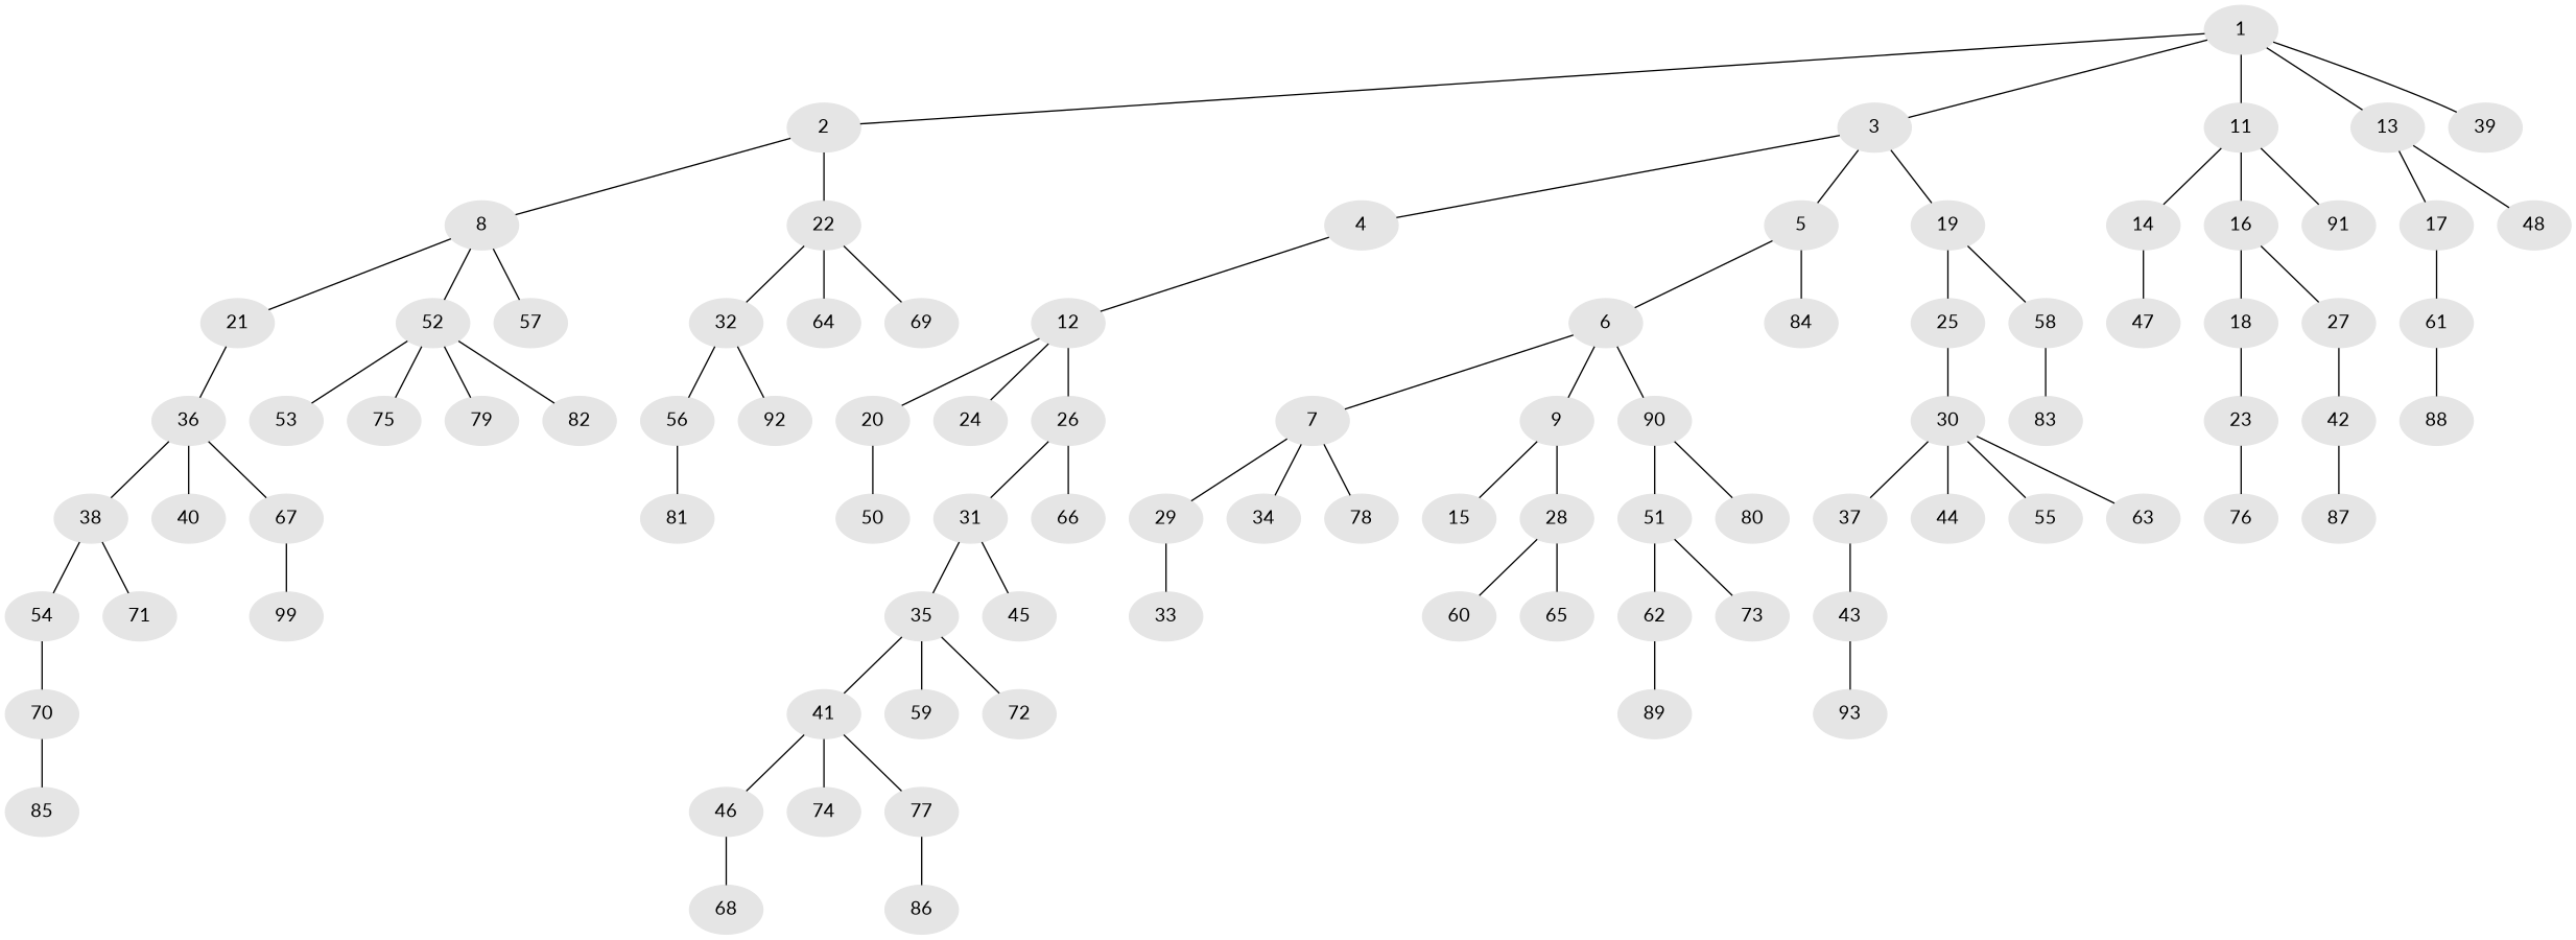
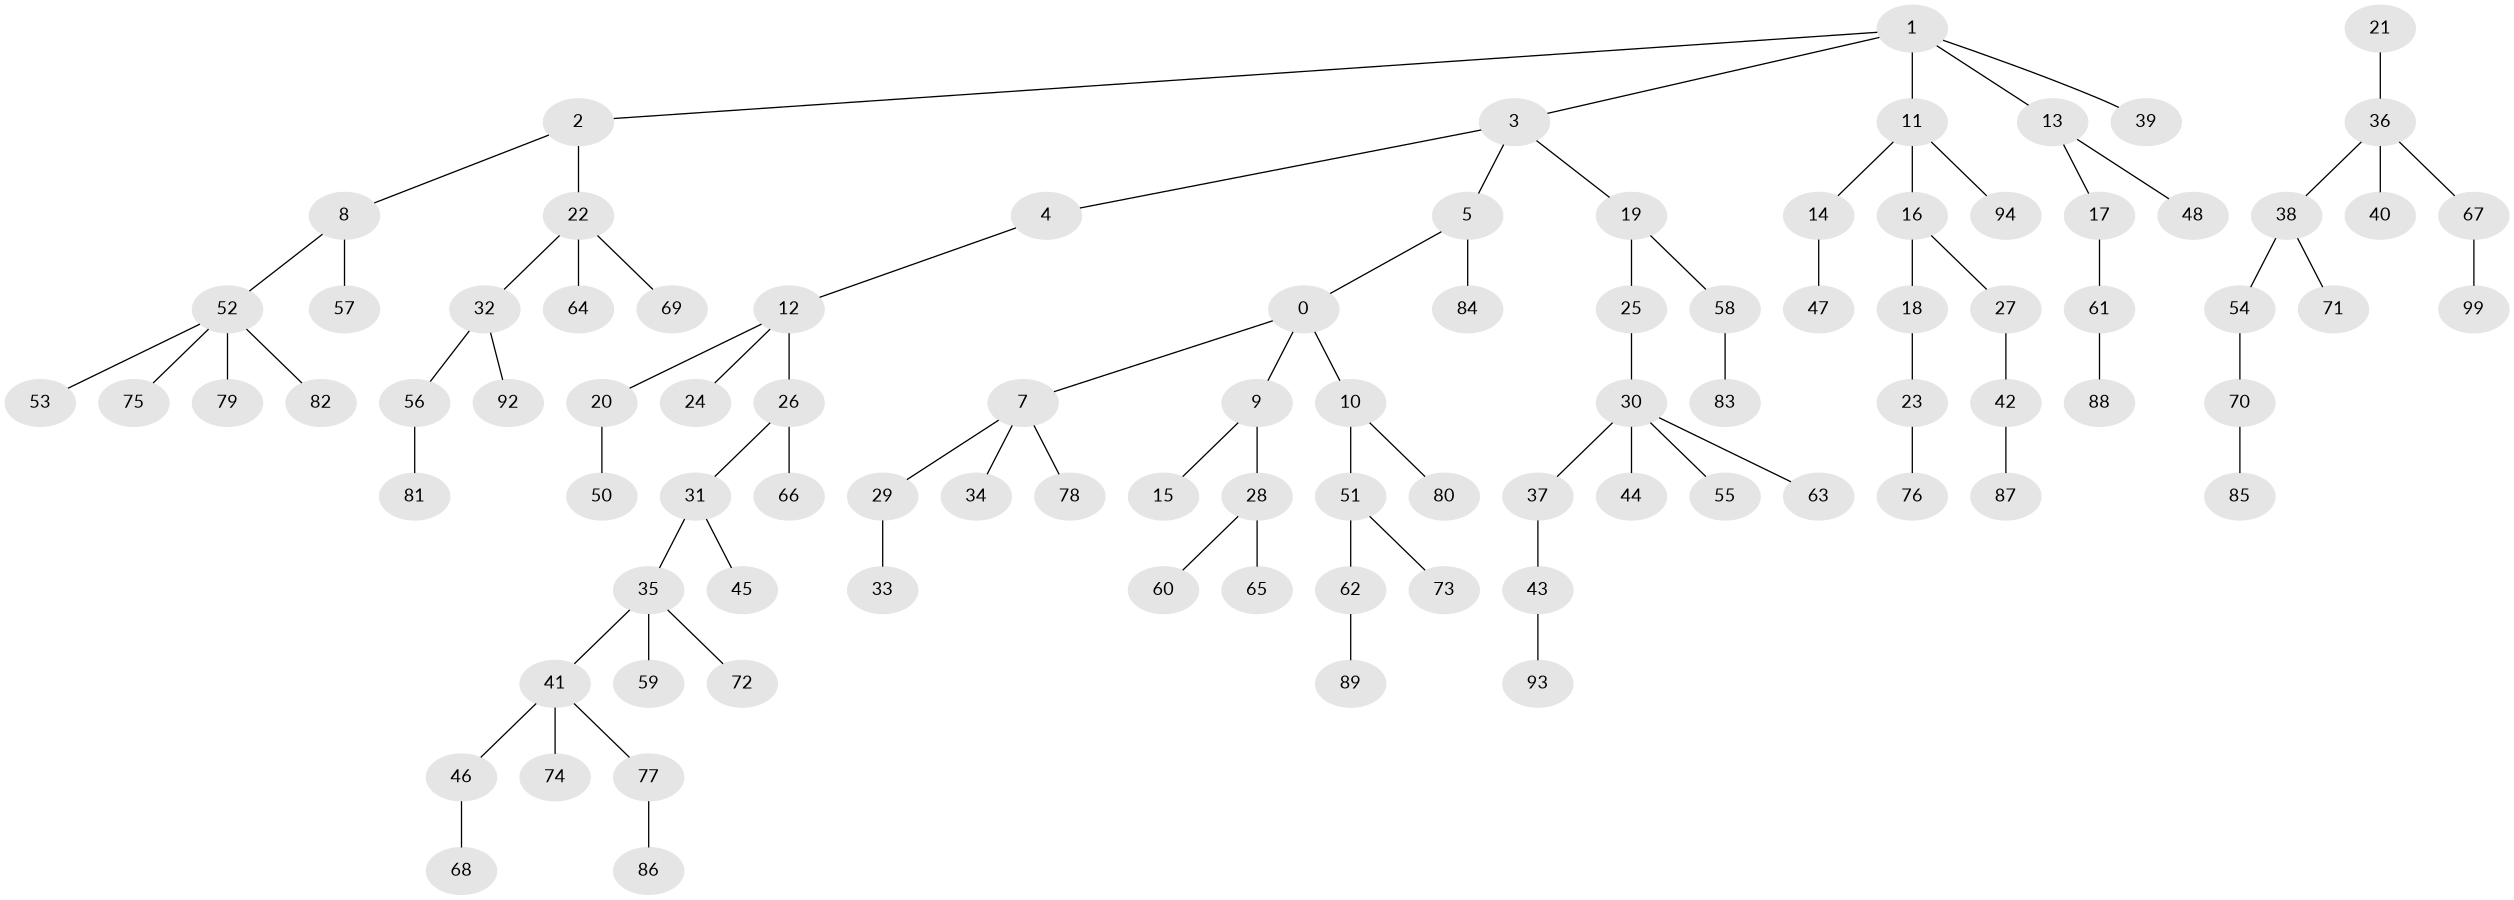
  graph {
    fontname=Lato
    node [color=gray90 fontname=Lato style=filled]
    edge [fontname=Lato]
    1
    2
    3
    11
    13
    39
    8
    22
    4
    5
    19
    14
    16
-   91
+   91 [label=94]
    17
    48
    21
    52
    57
    32
    64
    69
    12
-   6
+   6 [label=0]
    84
    25
    58
    20
    24
    26
    7
    9
-   10 [label=90]
+   10
    29
    34
    78
    15
    28
    51
    80
    33
    36
    53
    75
    79
    82
    60
    65
    62
    73
    47
    18
    27
    50
    31
    66
    61
    23
    42
    88
    76
    30
    83
    38
    40
    67
    56
    92
    37
    44
    55
    63
    35
    45
    87
    43
    41
    59
    72
    81
    46
    74
    77
    54
    71
    n86 [label=99]
    93
    70
    68
    86
    89
    85
    1 -- 2
    1 -- 3
    1 -- 11
    1 -- 13
    1 -- 39
    2 -- 8
    2 -- 22
    3 -- 4
    3 -- 5
    3 -- 19
    11 -- 14
    11 -- 16
    11 -- 91
    13 -- 17
    13 -- 48
-   8 -- 21
    8 -- 52
    8 -- 57
    22 -- 32
    22 -- 64
    22 -- 69
    4 -- 12
    5 -- 6
    5 -- 84
    19 -- 25
    19 -- 58
    14 -- 47
    16 -- 18
    16 -- 27
    17 -- 61
    21 -- 36
    52 -- 53
    52 -- 75
    52 -- 79
    52 -- 82
    32 -- 56
    32 -- 92
    12 -- 20
    12 -- 24
    12 -- 26
    6 -- 7
    6 -- 9
    6 -- 10
    25 -- 30
    58 -- 83
    20 -- 50
    26 -- 31
    26 -- 66
    7 -- 29
    7 -- 34
    7 -- 78
    9 -- 15
    9 -- 28
    10 -- 51
    10 -- 80
    29 -- 33
    28 -- 60
    28 -- 65
    51 -- 62
    51 -- 73
    36 -- 38
    36 -- 40
    36 -- 67
    62 -- 89
    18 -- 23
    27 -- 42
    31 -- 35
    31 -- 45
    61 -- 88
    23 -- 76
    42 -- 87
    30 -- 37
    30 -- 44
    30 -- 55
    30 -- 63
    38 -- 54
    38 -- 71
    67 -- n86
    56 -- 81
    37 -- 43
    35 -- 41
    35 -- 59
    35 -- 72
    43 -- 93
    41 -- 46
    41 -- 74
    41 -- 77
    46 -- 68
    77 -- 86
    54 -- 70
    70 -- 85
  }
